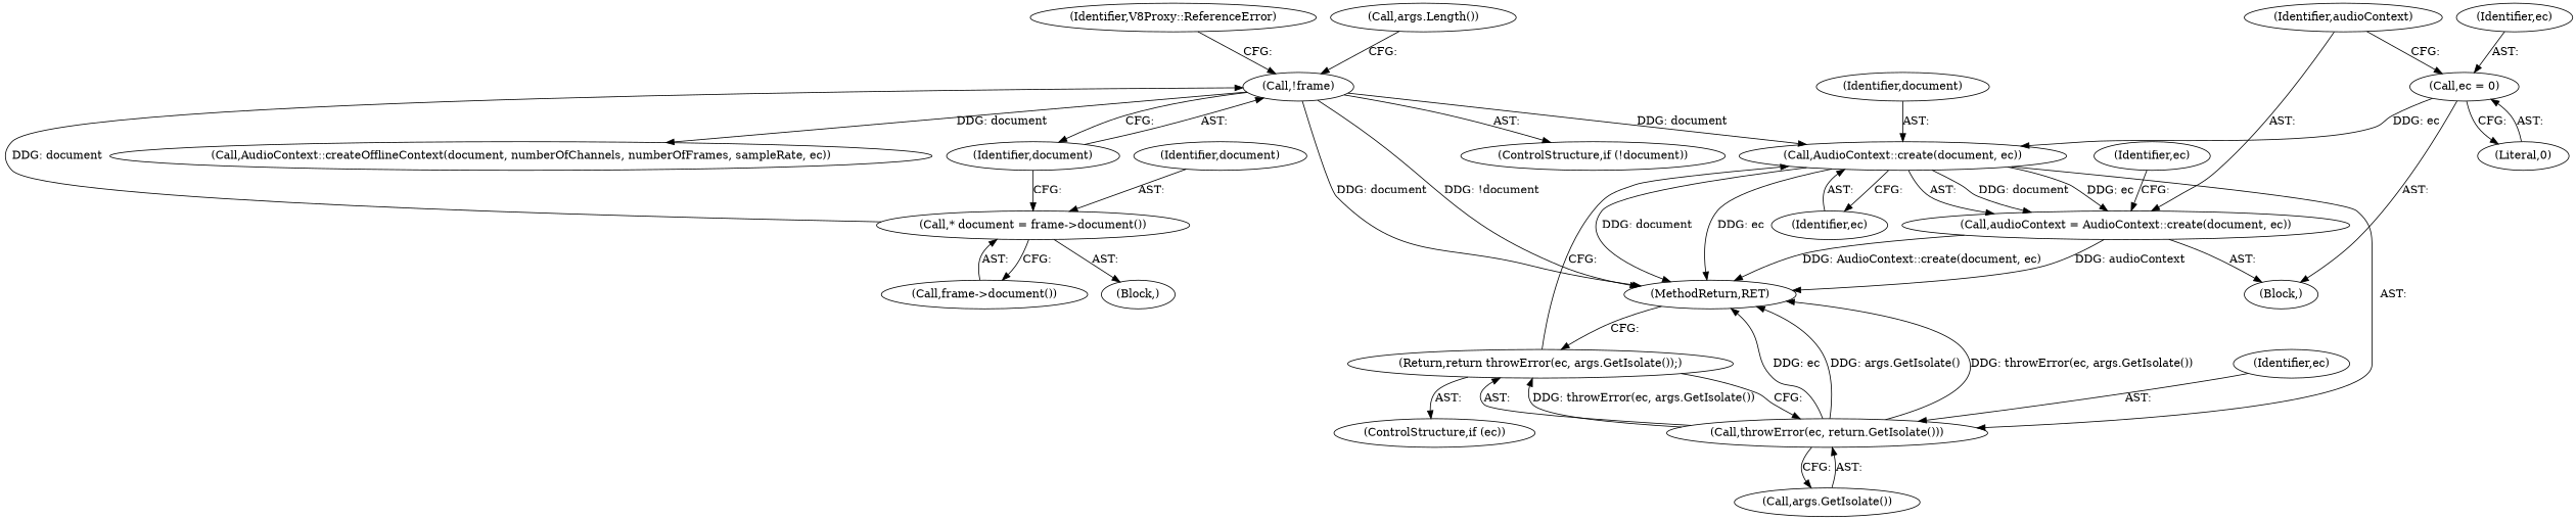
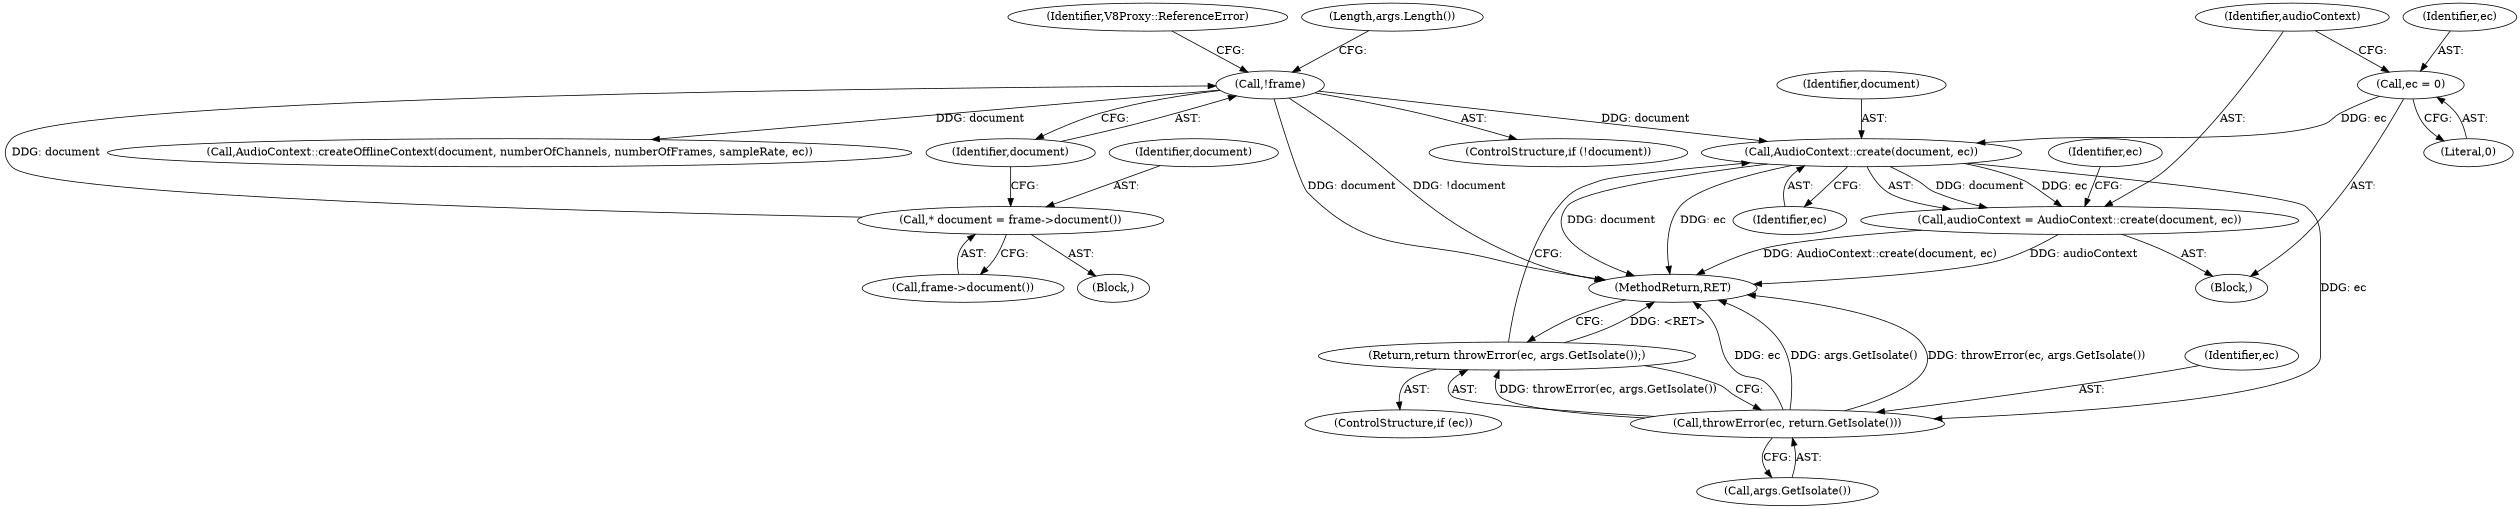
  digraph {
    n1 [label="(Call,AudioContext::create(document, ec))"]
    n2 [label="(Call,audioContext = AudioContext::create(document, ec))"]
    n3 [label="(Call,throwError(ec, return.GetIsolate()))"]
    n4 [label="(Identifier,ec)"]
    n5 [label="(MethodReturn,RET)"]
    n6 [label="(Block,)"]
    n7 [label="(Return,return throwError(ec, args.GetIsolate());)"]
    n8 [label="(Call,args.GetIsolate())"]
    n9 [label="(Call,!frame)"]
    n10 [label="(ControlStructure,if (!document))"]
    n11 [label="(Call,AudioContext::createOfflineContext(document, numberOfChannels, numberOfFrames, sampleRate, ec))"]
    n12 [label="(Identifier,document)"]
    n13 [label="(Call,* document = frame->document())"]
    n14 [label="(Block,)"]
    n15 [label="(Call,frame->document())"]
    n16 [label="(Call,ec = 0)"]
    n17 [label="(Literal,0)"]
    n18 [label="(ControlStructure,if (ec))"]
    n19 [label="(Identifier,ec)"]
    n20 [label="(Identifier,ec)"]
    n21 [label="(Identifier,V8Proxy::ReferenceError)"]
-   n22 [label="(Call,args.Length())"]
+   n22 [label="(Length,args.Length())"]
    n23 [label="(Identifier,ec)"]
    n24 [label="(Identifier,document)"]
    n25 [label="(Identifier,document)"]
    n26 [label="(Identifier,audioContext)"]
    n1 -> n2 [label="AST: "]
    n1 -> n2 [label="DDG: document"]
    n1 -> n2 [label="DDG: ec"]
-   n1 -> n3 [label="AST: "]
+   n1 -> n3 [label="DDG: ec"]
    n1 -> n4 [label="CFG: "]
    n1 -> n5 [label="DDG: document"]
    n1 -> n5 [label="DDG: ec"]
    n2 -> n5 [label="DDG: audioContext"]
    n2 -> n5 [label="DDG: AudioContext::create(document, ec)"]
    n2 -> n6 [label="AST: "]
    n3 -> n5 [label="DDG: ec"]
    n3 -> n5 [label="DDG: args.GetIsolate()"]
    n3 -> n5 [label="DDG: throwError(ec, args.GetIsolate())"]
    n3 -> n7 [label="AST: "]
    n3 -> n7 [label="DDG: throwError(ec, args.GetIsolate())"]
    n3 -> n8 [label="CFG: "]
    n4 -> n1 [label="AST: "]
    n5 -> n7 [label="CFG: "]
    n7 -> n1 [label="CFG: "]
    n7 -> n3 [label="CFG: "]
+   n7 -> n5 [label="DDG: <RET>"]
    n7 -> n18 [label="AST: "]
    n8 -> n3 [label="AST: "]
    n9 -> n1 [label="DDG: document"]
    n9 -> n5 [label="DDG: !document"]
    n9 -> n5 [label="DDG: document"]
    n9 -> n10 [label="AST: "]
    n9 -> n11 [label="DDG: document"]
    n9 -> n12 [label="CFG: "]
    n12 -> n9 [label="AST: "]
    n12 -> n13 [label="CFG: "]
    n13 -> n9 [label="DDG: document"]
    n13 -> n14 [label="AST: "]
    n13 -> n15 [label="CFG: "]
    n15 -> n13 [label="AST: "]
    n16 -> n1 [label="DDG: ec"]
    n16 -> n6 [label="AST: "]
    n16 -> n17 [label="CFG: "]
    n17 -> n16 [label="AST: "]
    n19 -> n2 [label="CFG: "]
    n20 -> n3 [label="AST: "]
    n21 -> n9 [label="CFG: "]
    n22 -> n9 [label="CFG: "]
    n23 -> n16 [label="AST: "]
    n24 -> n1 [label="AST: "]
    n25 -> n13 [label="AST: "]
    n26 -> n2 [label="AST: "]
    n26 -> n16 [label="CFG: "]
  }
